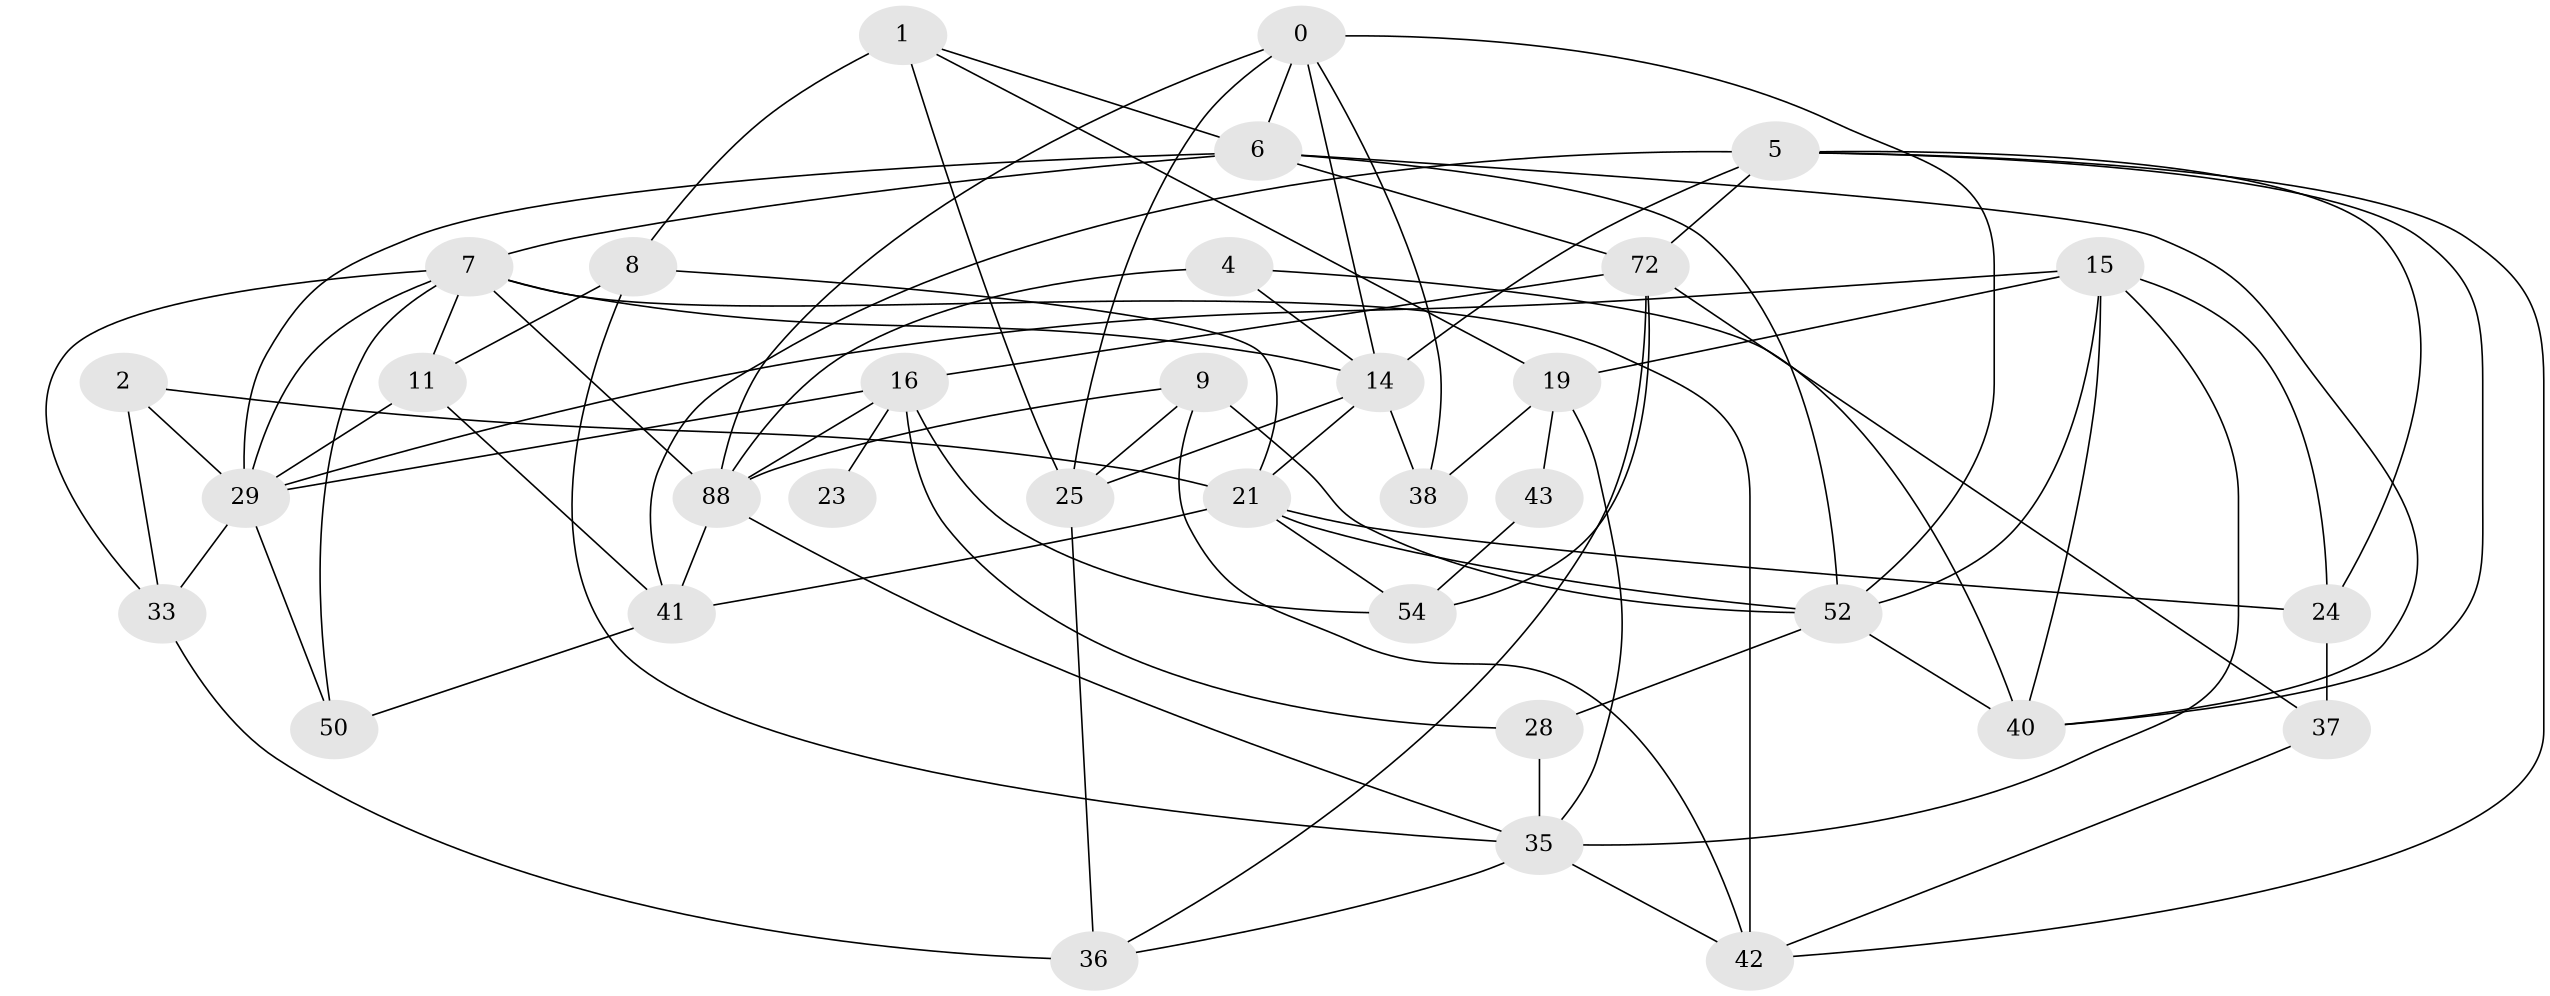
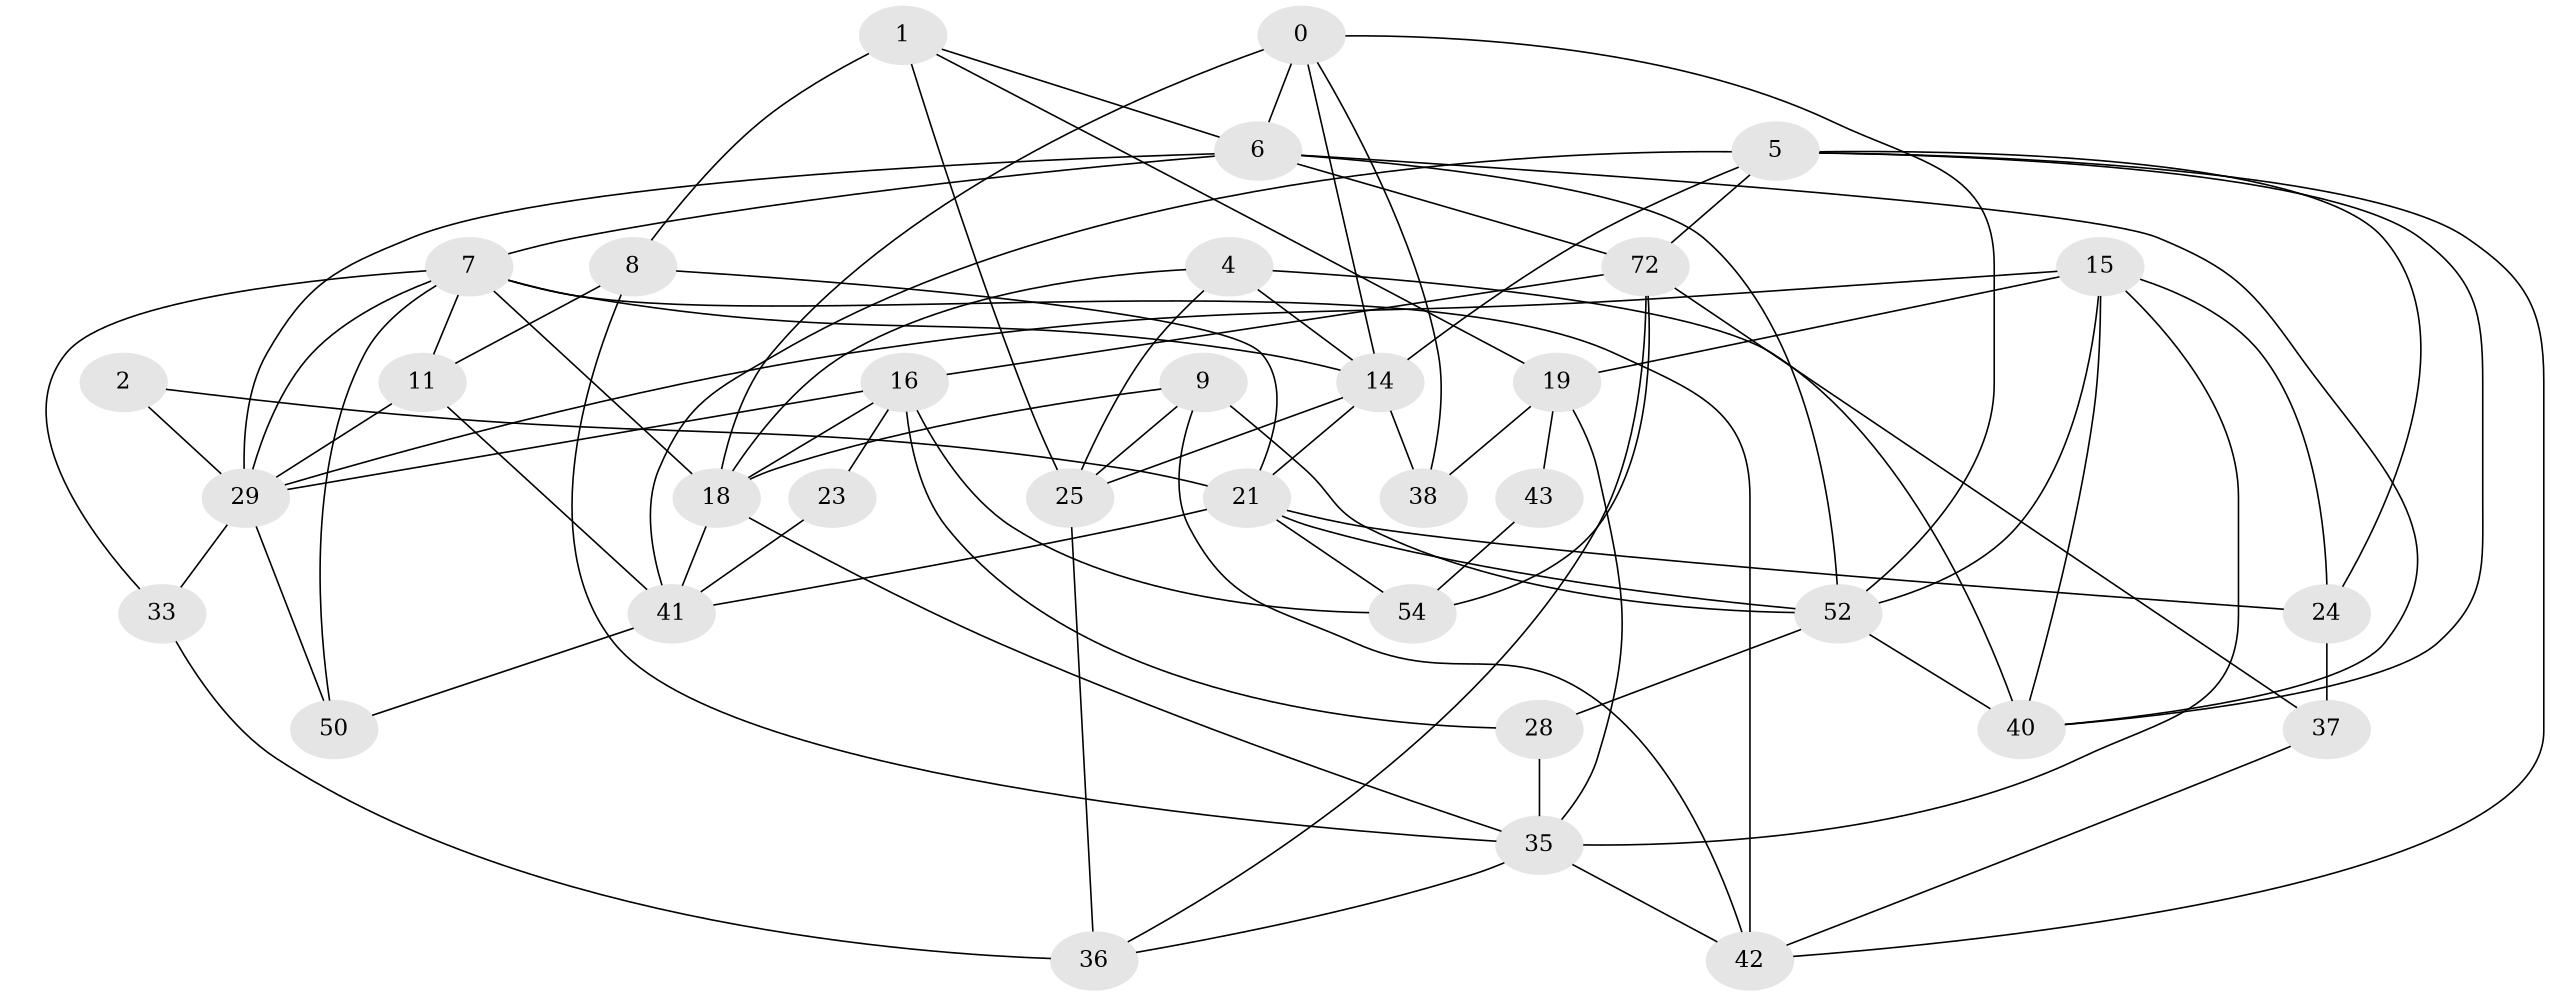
  graph {
    node [color=gray90 style=filled]
    6 [super="+31"]
    29 [super="+49"]
    n3 [label=52 super="+30"]
    40 [super="+45"]
    n5 [label=72 super="+13"]
    7 [super="+20"]
    1
    8 [super="+10"]
    19 [super="+32"]
    25 [super="+55"]
    21 [super="+26"]
    11
    35 [super="+51"]
    38
    43
    36
    24 [super="+47"]
    41 [super="+44"]
    54
    2
    33 [super="+37"]
    50 [super="+52"]
    n23 [label=0]
    14 [super="+39"]
-   18 [super="+53" label=88]
+   18 [super="+53"]
    28
    4
    5 [super="+48"]
    42 [super="+46"]
    16 [super="+17"]
    n31 [label=37]
    9
    23
    15 [super="+34"]
    6 -- 29
    6 -- n3
    6 -- 40
    6 -- n5
    6 -- 7
    29 -- 33
    29 -- 50
    n3 -- 40 [weight=2]
    n3 -- 28
    n5 -- 36
    n5 -- 54
    n5 -- 16 [weight=2]
    n5 -- n31
    7 -- 29
    7 -- 11
    7 -- 33
    7 -- 50
    7 -- 14
    7 -- 18
    7 -- 42
    1 -- 6
    1 -- 8
    1 -- 19
    1 -- 25
    8 -- 21
    8 -- 11
    8 -- 35
    19 -- 35
    19 -- 38
    19 -- 43
    25 -- 36
    21 -- n3
    21 -- 24
    21 -- 41
    21 -- 54
    11 -- 29
    11 -- 41
    35 -- 36
    35 -- 42
    43 -- 54
    24 -- n31
    41 -- 50
    2 -- 29
    2 -- 21
-   2 -- 33
    33 -- 36
    n23 -- 6
    n23 -- n3
    n23 -- 38
    n23 -- 14
    n23 -- 18
    14 -- 25
    14 -- 21
    14 -- 38
    18 -- 35
    18 -- 41
    28 -- 35
    4 -- 40
-   n23 -- 25
+   4 -- 25
    4 -- 14
    4 -- 18
    5 -- 40
    5 -- n5
    5 -- 24
    5 -- 41
    5 -- 14
    5 -- 42
    16 -- 29
    16 -- 54
    16 -- 18
    16 -- 28
    16 -- 23
    n31 -- 42
    9 -- n3
    9 -- 25
    9 -- 18
    9 -- 42
+   23 -- 41
    15 -- 29
    15 -- n3
    15 -- 40
    15 -- 19
    15 -- 35
    15 -- 24
  }
